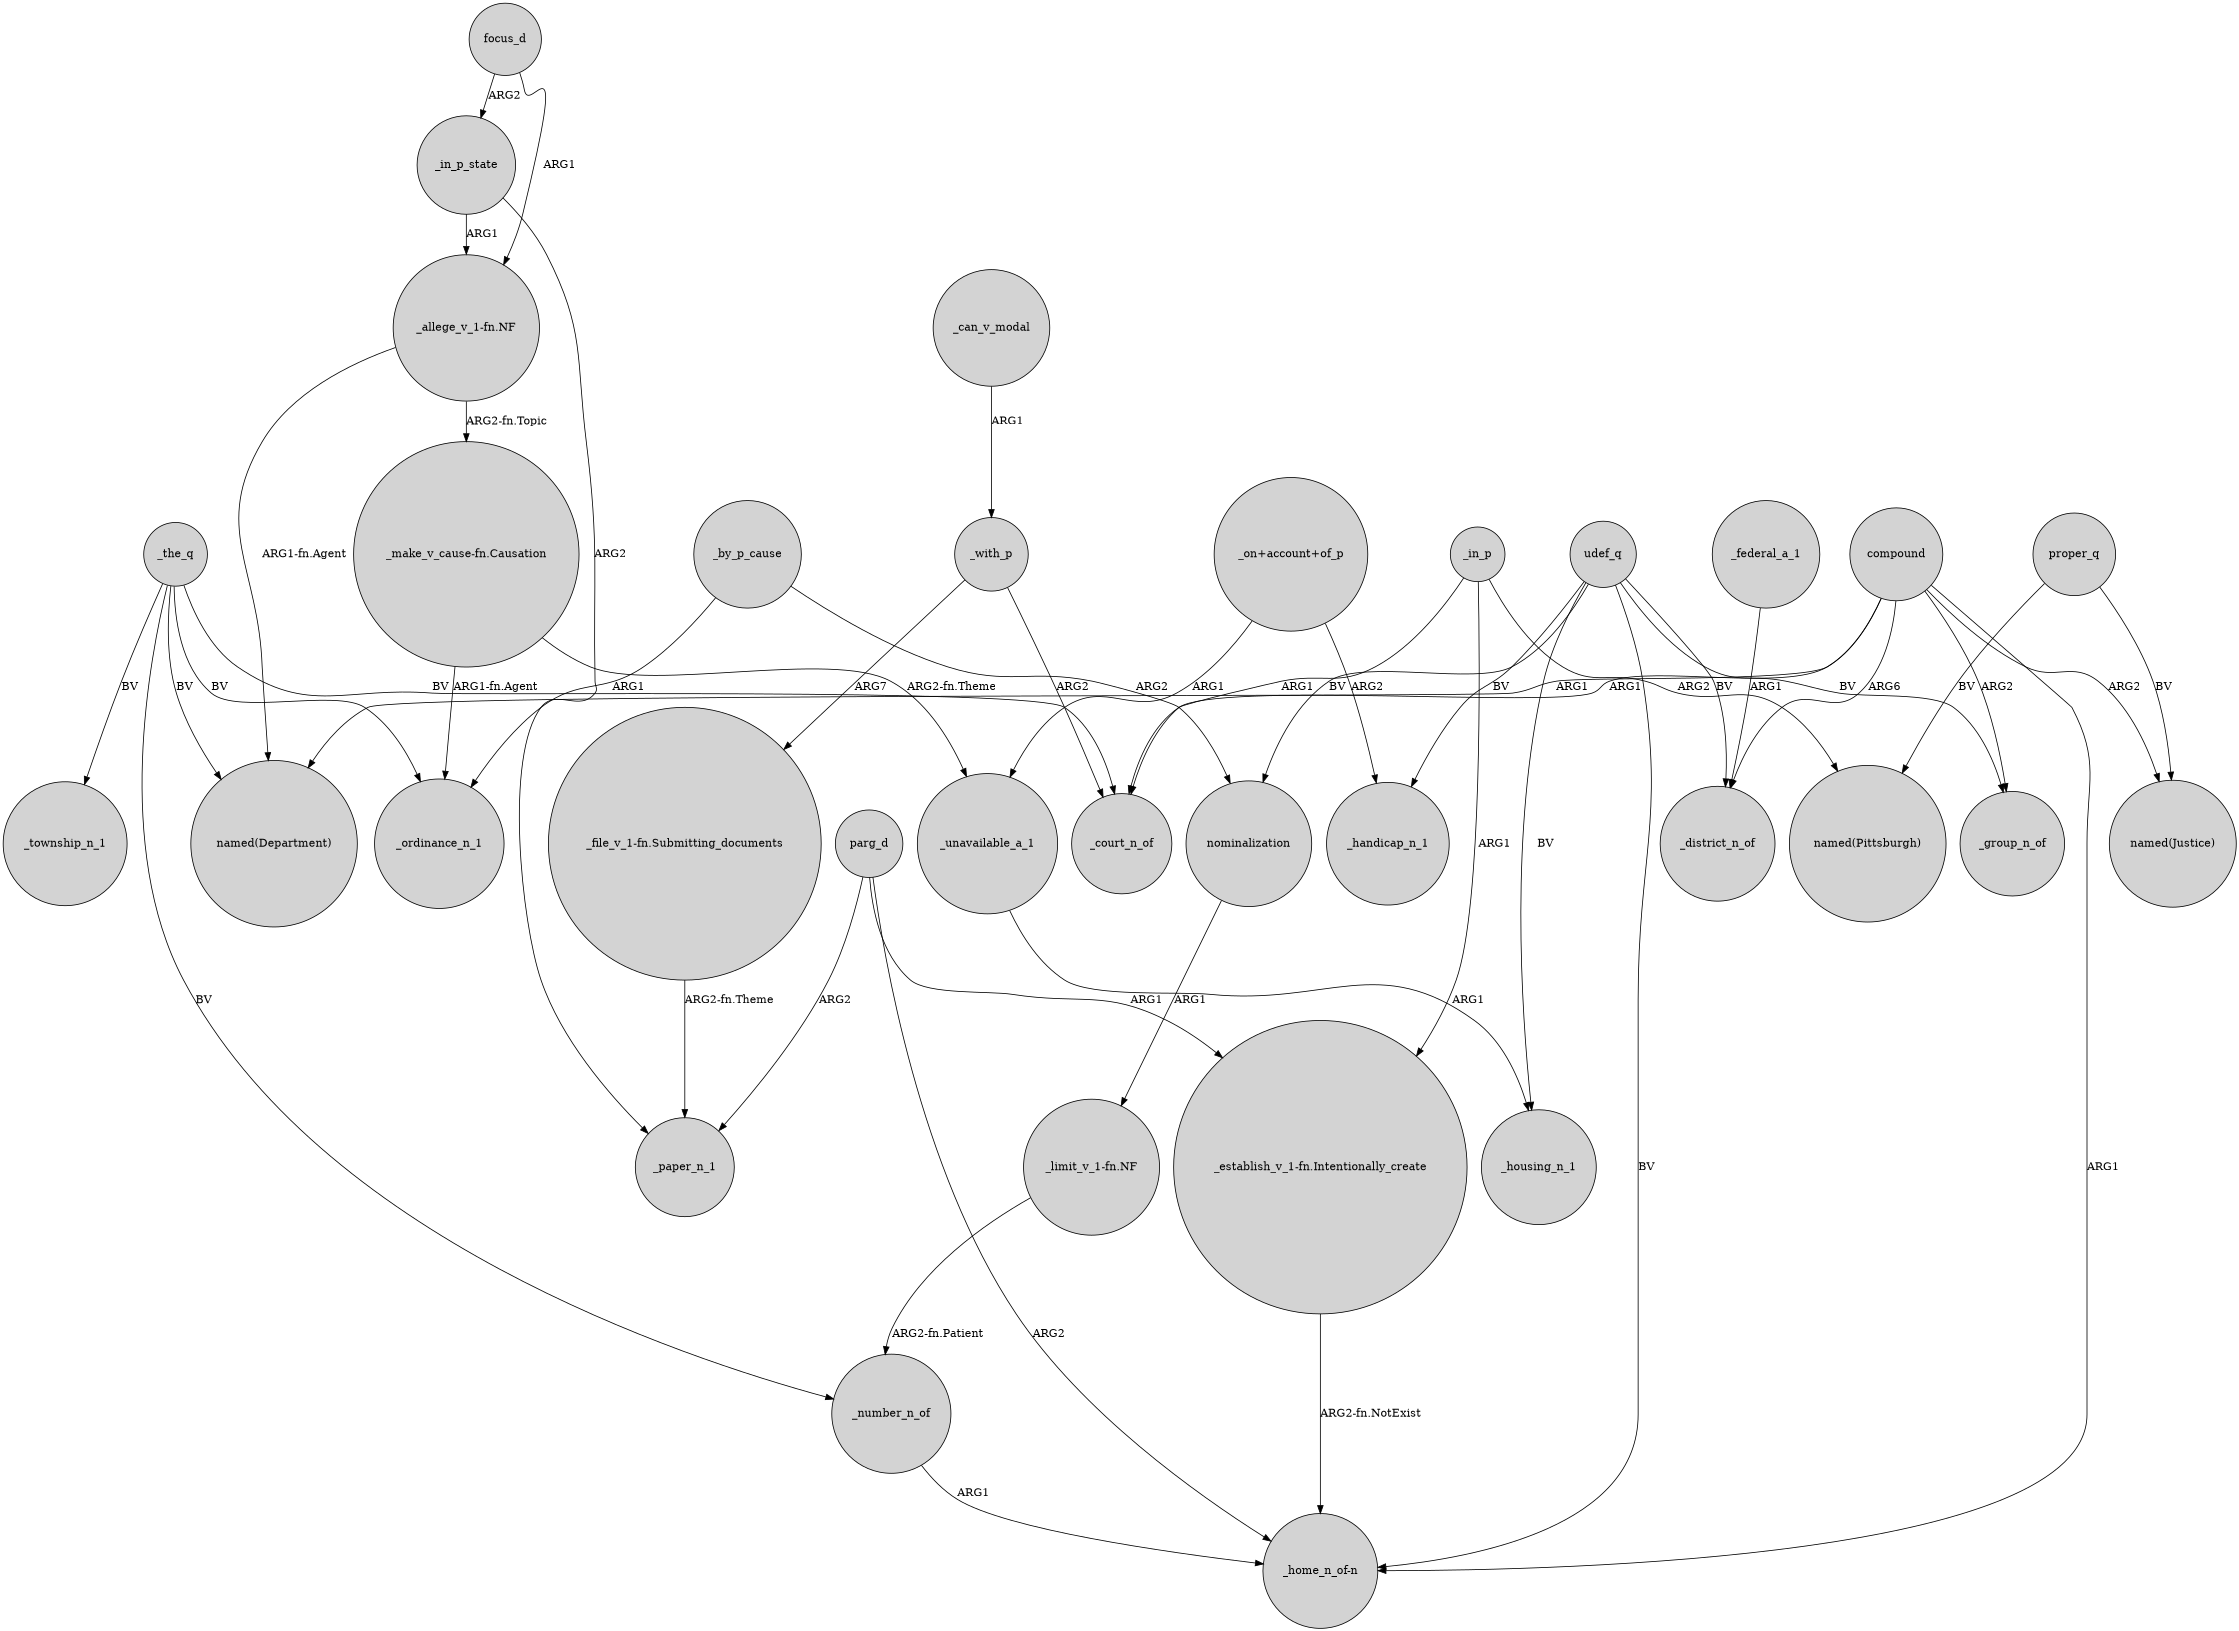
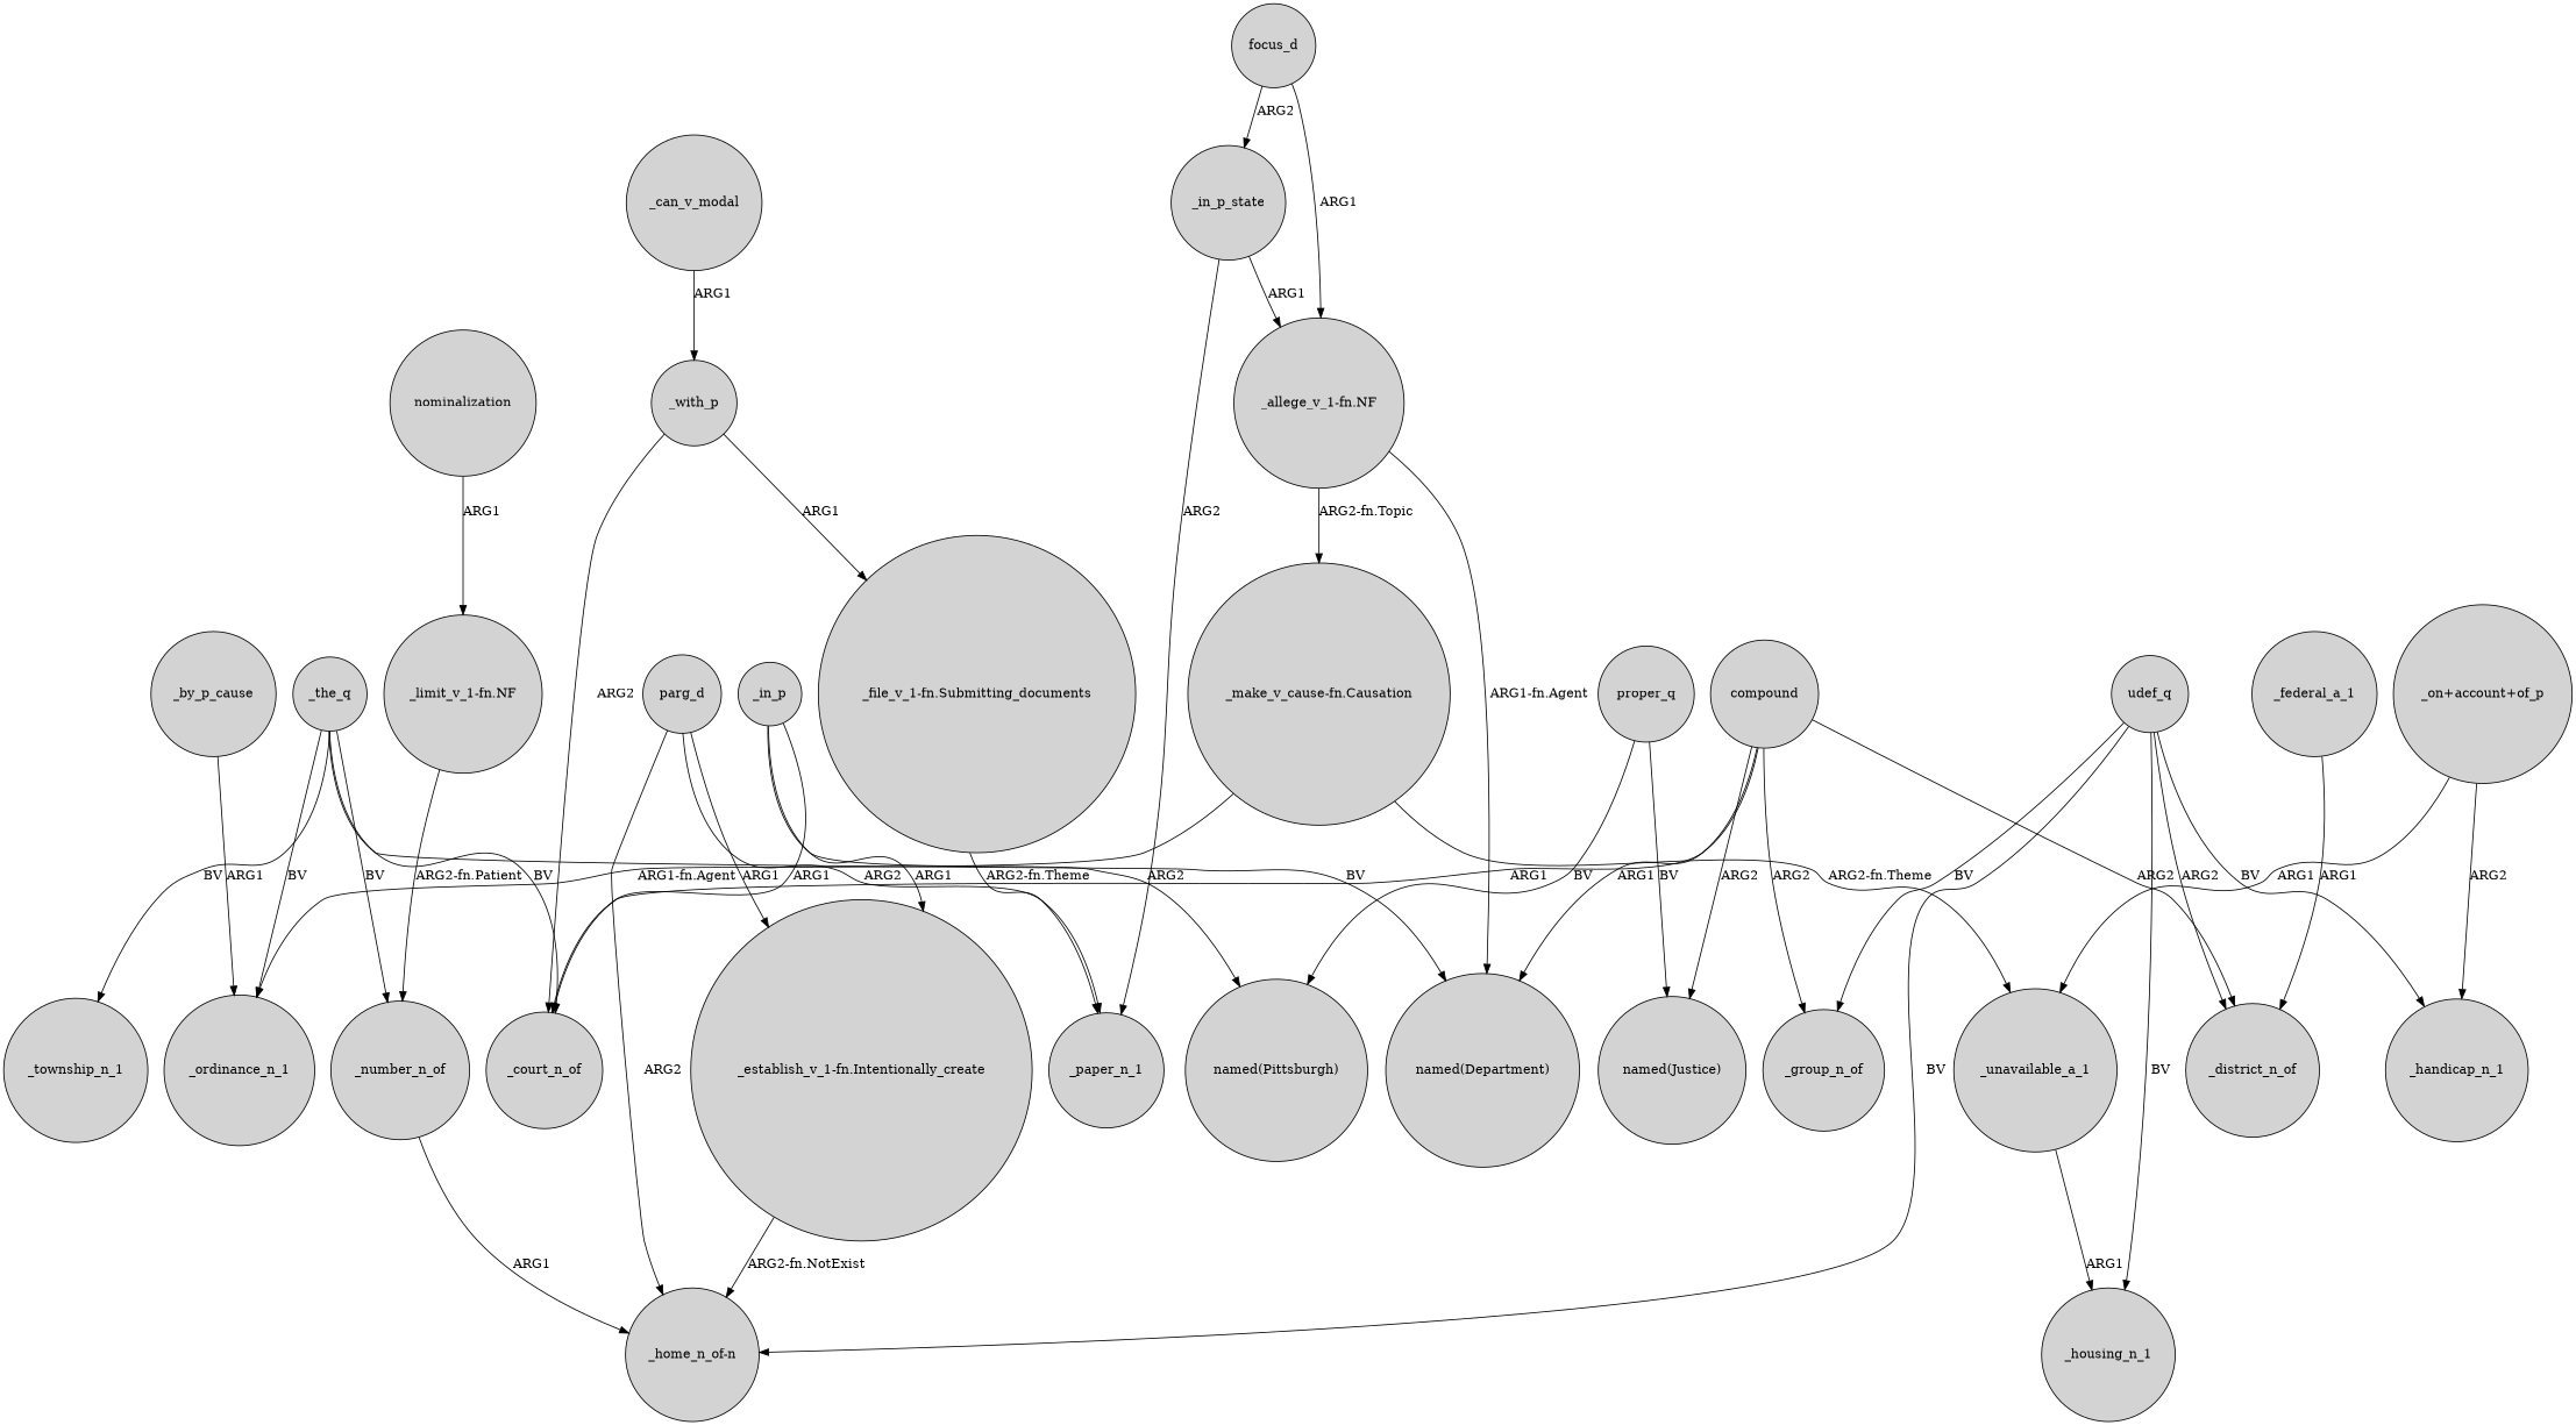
  digraph {
    node [shape=circle style=filled]
    _can_v_modal
    _with_p
    "_establish_v_1-fn.Intentionally_create"
    "_home_n_of-n"
    n5 [label=_by_p_cause]
    nominalization
    _ordinance_n_1
    "_limit_v_1-fn.NF"
    _number_n_of
    _unavailable_a_1
    _housing_n_1
    "_allege_v_1-fn.NF"
    "_make_v_cause-fn.Causation"
    "named(Department)"
    udef_q
    _district_n_of
    _handicap_n_1
    _group_n_of
    focus_d
    _in_p_state
    _paper_n_1
    _the_q
    _court_n_of
    _township_n_1
    parg_d
    "_file_v_1-fn.Submitting_documents"
    "_on+account+of_p"
    _in_p
    "named(Pittsburgh)"
    _federal_a_1
    compound
    "named(Justice)"
    proper_q
    _can_v_modal -> _with_p [label=ARG1]
    _with_p -> _court_n_of [label=ARG2]
-   _with_p -> "_file_v_1-fn.Submitting_documents" [label=ARG7]
+   _with_p -> "_file_v_1-fn.Submitting_documents" [label=ARG1]
    "_establish_v_1-fn.Intentionally_create" -> "_home_n_of-n" [label="ARG2-fn.NotExist"]
-   n5 -> nominalization [label=ARG2]
    n5 -> _ordinance_n_1 [label=ARG1]
    nominalization -> "_limit_v_1-fn.NF" [label=ARG1]
    "_limit_v_1-fn.NF" -> _number_n_of [label="ARG2-fn.Patient"]
    _number_n_of -> "_home_n_of-n" [label=ARG1]
    _unavailable_a_1 -> _housing_n_1 [label=ARG1]
    "_allege_v_1-fn.NF" -> "_make_v_cause-fn.Causation" [label="ARG2-fn.Topic"]
    "_allege_v_1-fn.NF" -> "named(Department)" [label="ARG1-fn.Agent"]
    "_make_v_cause-fn.Causation" -> _ordinance_n_1 [label="ARG1-fn.Agent"]
    "_make_v_cause-fn.Causation" -> _unavailable_a_1 [label="ARG2-fn.Theme"]
    udef_q -> "_home_n_of-n" [label=BV]
-   udef_q -> nominalization [label=BV]
    udef_q -> _housing_n_1 [label=BV]
-   udef_q -> _district_n_of [label=BV]
+   udef_q -> _district_n_of [label=ARG2]
    udef_q -> _handicap_n_1 [label=BV]
    udef_q -> _group_n_of [label=BV]
    focus_d -> "_allege_v_1-fn.NF" [label=ARG1]
    focus_d -> _in_p_state [label=ARG2]
    _in_p_state -> "_allege_v_1-fn.NF" [label=ARG1]
    _in_p_state -> _paper_n_1 [label=ARG2]
    _the_q -> _ordinance_n_1 [label=BV]
    _the_q -> _number_n_of [label=BV]
    _the_q -> "named(Department)" [label=BV]
    _the_q -> _court_n_of [label=BV]
    _the_q -> _township_n_1 [label=BV]
    parg_d -> "_establish_v_1-fn.Intentionally_create" [label=ARG1]
    parg_d -> "_home_n_of-n" [label=ARG2]
    parg_d -> _paper_n_1 [label=ARG2]
    "_file_v_1-fn.Submitting_documents" -> _paper_n_1 [label="ARG2-fn.Theme"]
    "_on+account+of_p" -> _unavailable_a_1 [label=ARG1]
    "_on+account+of_p" -> _handicap_n_1 [label=ARG2]
    _in_p -> "_establish_v_1-fn.Intentionally_create" [label=ARG1]
    _in_p -> _court_n_of [label=ARG1]
    _in_p -> "named(Pittsburgh)" [label=ARG2]
    _federal_a_1 -> _district_n_of [label=ARG1]
-   compound -> "_home_n_of-n" [label=ARG1]
    compound -> "named(Department)" [label=ARG1]
-   compound -> _district_n_of [label=ARG6]
+   compound -> _district_n_of [label=ARG2]
    compound -> _group_n_of [label=ARG2]
    compound -> _court_n_of [label=ARG1]
    compound -> "named(Justice)" [label=ARG2]
    proper_q -> "named(Pittsburgh)" [label=BV]
    proper_q -> "named(Justice)" [label=BV]
  }
